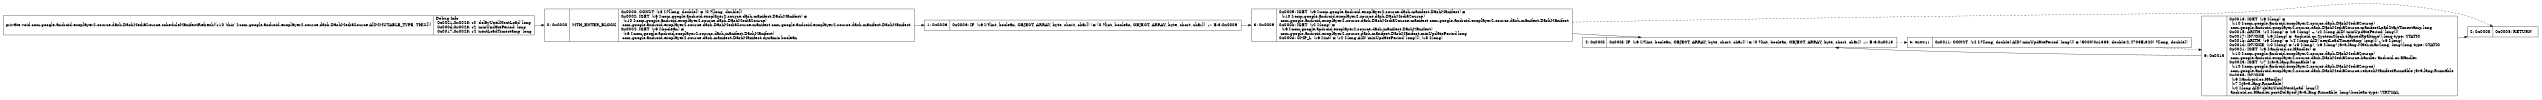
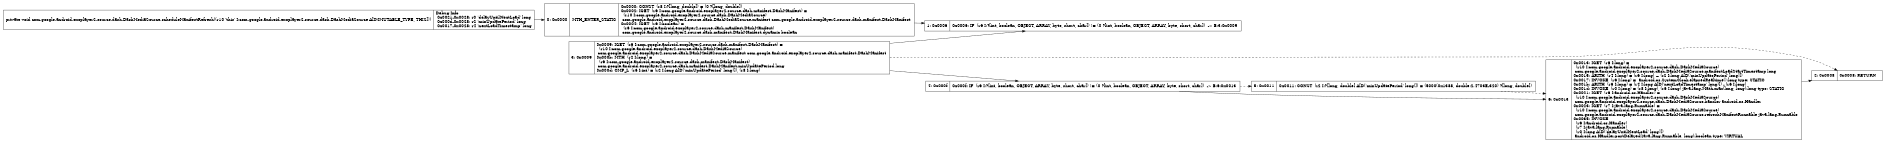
  digraph {
    rankdir=LR
    node [shape=record]
-   n1 [label="{0\:\ 0x0000|MTH_ENTER_BLOCK\l|0x0000: CONST  (r8 I:?[long, double]) = (0 ?[long, double]) \l0x0002: IGET  (r6 I:com.google.android.exoplayer2.source.dash.manifest.DashManifest) = \l  (r10 I:com.google.android.exoplayer2.source.dash.DashMediaSource)\l com.google.android.exoplayer2.source.dash.DashMediaSource.manifest com.google.android.exoplayer2.source.dash.manifest.DashManifest \l0x0004: IGET  (r6 I:boolean) = \l  (r6 I:com.google.android.exoplayer2.source.dash.manifest.DashManifest)\l com.google.android.exoplayer2.source.dash.manifest.DashManifest.dynamic boolean \l}"]
+   n1 [label="{0\:\ 0x0000|MTH_ENTER_STATIC\l|0x0000: CONST  (r8 I:?[long, double]) = (0 ?[long, double]) \l0x0002: IGET  (r6 I:com.google.android.exoplayer2.source.dash.manifest.DashManifest) = \l  (r10 I:com.google.android.exoplayer2.source.dash.DashMediaSource)\l com.google.android.exoplayer2.source.dash.DashMediaSource.manifest com.google.android.exoplayer2.source.dash.manifest.DashManifest \l0x0004: IGET  (r6 I:boolean) = \l  (r6 I:com.google.android.exoplayer2.source.dash.manifest.DashManifest)\l com.google.android.exoplayer2.source.dash.manifest.DashManifest.dynamic boolean \l}"]
    n2 [label="{1\:\ 0x0006|0x0006: IF  (r6 I:?[int, boolean, OBJECT, ARRAY, byte, short, char]) != (0 ?[int, boolean, OBJECT, ARRAY, byte, short, char])  \-\> B:3:0x0009 \l}"]
-   n3 [label="{3\:\ 0x0009|0x0009: IGET  (r6 I:com.google.android.exoplayer2.source.dash.manifest.DashManifest) = \l  (r10 I:com.google.android.exoplayer2.source.dash.DashMediaSource)\l com.google.android.exoplayer2.source.dash.DashMediaSource.manifest com.google.android.exoplayer2.source.dash.manifest.DashManifest \l0x000b: IGET  (r2 I:long) = \l  (r6 I:com.google.android.exoplayer2.source.dash.manifest.DashManifest)\l com.google.android.exoplayer2.source.dash.manifest.DashManifest.minUpdatePeriod long \l0x000d: CMP_L  (r6 I:int) = (r2 I:long A[D('minUpdatePeriod' long)]), (r8 I:long) \l}"]
+   n3 [label="{3\:\ 0x0009|0x0009: IGET  (r6 I:com.google.android.exoplayer2.source.dash.manifest.DashManifest) = \l  (r10 I:com.google.android.exoplayer2.source.dash.DashMediaSource)\l com.google.android.exoplayer2.source.dash.DashMediaSource.manifest com.google.android.exoplayer2.source.dash.manifest.DashManifest \l0x000b: MTH  (r2 I:long) = \l  (r6 I:com.google.android.exoplayer2.source.dash.manifest.DashManifest)\l com.google.android.exoplayer2.source.dash.manifest.DashManifest.minUpdatePeriod long \l0x000d: CMP_L  (r6 I:int) = (r2 I:long A[D('minUpdatePeriod' long)]), (r8 I:long) \l}"]
    n4 [label="{2\:\ 0x0008|0x0008: RETURN   \l}"]
    n5 [label="{4\:\ 0x000f|0x000f: IF  (r6 I:?[int, boolean, OBJECT, ARRAY, byte, short, char]) != (0 ?[int, boolean, OBJECT, ARRAY, byte, short, char])  \-\> B:6:0x0013 \l}"]
    n6 [label="{5\:\ 0x0011|0x0011: CONST  (r2 I:?[long, double] A[D('minUpdatePeriod' long)]) = (5000(0x1388, double:2.4703E\-320) ?[long, double]) \l}"]
    n7 [label="{6\:\ 0x0013|0x0013: IGET  (r6 I:long) = \l  (r10 I:com.google.android.exoplayer2.source.dash.DashMediaSource)\l com.google.android.exoplayer2.source.dash.DashMediaSource.manifestLoadStartTimestamp long \l0x0015: ARITH  (r4 I:long) = (r6 I:long) + (r2 I:long A[D('minUpdatePeriod' long)]) \l0x0017: INVOKE  (r6 I:long) =  android.os.SystemClock.elapsedRealtime():long type: STATIC \l0x001b: ARITH  (r6 I:long) = (r4 I:long A[D('nextLoadTimestamp' long)]) \- (r6 I:long) \l0x001d: INVOKE  (r0 I:long) = (r8 I:long), (r6 I:long) java.lang.Math.max(long, long):long type: STATIC \l0x0021: IGET  (r6 I:android.os.Handler) = \l  (r10 I:com.google.android.exoplayer2.source.dash.DashMediaSource)\l com.google.android.exoplayer2.source.dash.DashMediaSource.handler android.os.Handler \l0x0023: IGET  (r7 I:java.lang.Runnable) = \l  (r10 I:com.google.android.exoplayer2.source.dash.DashMediaSource)\l com.google.android.exoplayer2.source.dash.DashMediaSource.refreshManifestRunnable java.lang.Runnable \l0x0035: INVOKE  \l  (r6 I:android.os.Handler)\l  (r7 I:java.lang.Runnable)\l  (r0 I:long A[D('delayUntilNextLoad' long)])\l android.os.Handler.postDelayed(java.lang.Runnable, long):boolean type: VIRTUAL \l}"]
    n8 [label="{private void com.google.android.exoplayer2.source.dash.DashMediaSource.scheduleManifestRefresh((r10 'this' I:com.google.android.exoplayer2.source.dash.DashMediaSource A[IMMUTABLE_TYPE, THIS]))  | Debug Info:\l  0x0021\-0x0028: r0 'delayUntilNextLoad' long\l  0x000d\-0x0028: r2 'minUpdatePeriod' long\l  0x0017\-0x0028: r4 'nextLoadTimestamp' long\l}"]
    n1 -> n2
-   n2 -> n3
+   n3 -> n2
    n3 -> n4 [style=dashed]
    n3 -> n5
    n5 -> n6 [style=dashed]
-   n7 -> n5
+   n5 -> n7
    n6 -> n7 [style=dashed]
    n7 -> n4
    n8 -> n1
  }
